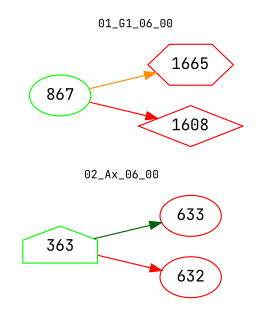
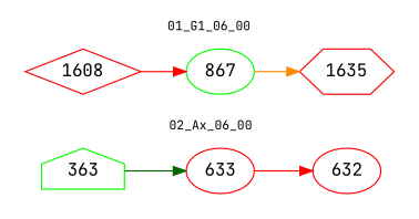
  digraph {
    fontname="JetBrains Mono"
    rankdir=LR
    node [color=red fontname="JetBrains Mono" shape=ellipse]
    edge [color=red fontname="JetBrains Mono"]
    n1 [color=green label=363 shape=house]
    n2 [label=632]
    n3 [label=633]
    n4 [color=green label=867]
    n5 [label=1608 shape=diamond]
-   n6 [label=1665 shape=hexagon]
+   n6 [label=1635 shape=hexagon]
    subgraph cluster_1 {
      color=white
      fontsize=10
      label="02_Ax_06_00"
      n1
      n2
      n3
    }
    subgraph cluster_2 {
      color=white
      fontsize=10
      label="01_G1_06_00"
      n4
      n5
      n6
    }
-   n1 -> n2
+   n3 -> n2
    n1 -> n3 [color=darkgreen]
-   n4 -> n5
+   n5 -> n4
    n4 -> n6 [color=darkorange]
  }
